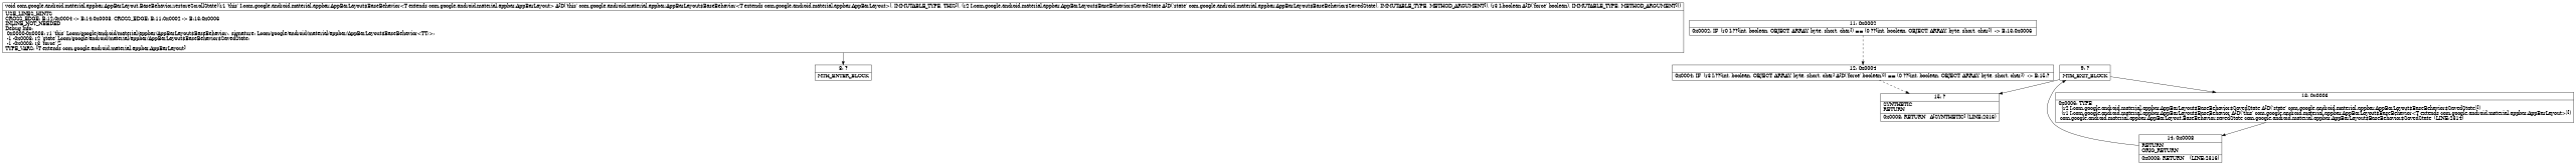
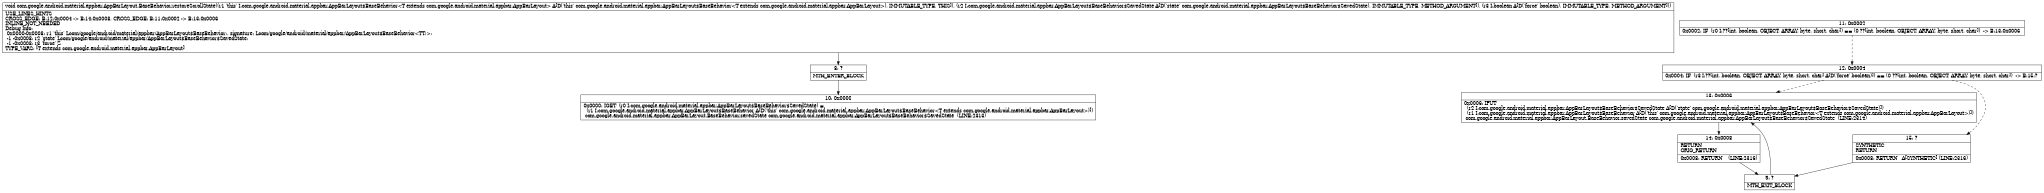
  digraph {
    node [shape=record]
    n1 [label="{8\:\ ?|MTH_ENTER_BLOCK\l}"]
+   n2 [label="{10\:\ 0x0000|0x0000: IGET  (r0 I:com.google.android.material.appbar.AppBarLayout$BaseBehavior$SavedState) = \l  (r1 I:com.google.android.material.appbar.AppBarLayout$BaseBehavior A[D('this' com.google.android.material.appbar.AppBarLayout$BaseBehavior\<T extends com.google.android.material.appbar.AppBarLayout\>)])\l com.google.android.material.appbar.AppBarLayout.BaseBehavior.savedState com.google.android.material.appbar.AppBarLayout$BaseBehavior$SavedState  (LINE:2313)\l}"]
    n3 [label="{11\:\ 0x0002|0x0002: IF  (r0 I:??[int, boolean, OBJECT, ARRAY, byte, short, char]) == (0 ??[int, boolean, OBJECT, ARRAY, byte, short, char])  \-\> B:13:0x0006 \l}"]
    n4 [label="{12\:\ 0x0004|0x0004: IF  (r3 I:??[int, boolean, OBJECT, ARRAY, byte, short, char] A[D('force' boolean)]) == (0 ??[int, boolean, OBJECT, ARRAY, byte, short, char])  \-\> B:15:? \l}"]
-   n5 [label="{13\:\ 0x0006|0x0006: TYPE  \l  (r2 I:com.google.android.material.appbar.AppBarLayout$BaseBehavior$SavedState A[D('state' com.google.android.material.appbar.AppBarLayout$BaseBehavior$SavedState)])\l  (r1 I:com.google.android.material.appbar.AppBarLayout$BaseBehavior A[D('this' com.google.android.material.appbar.AppBarLayout$BaseBehavior\<T extends com.google.android.material.appbar.AppBarLayout\>)])\l com.google.android.material.appbar.AppBarLayout.BaseBehavior.savedState com.google.android.material.appbar.AppBarLayout$BaseBehavior$SavedState  (LINE:2314)\l}"]
+   n5 [label="{13\:\ 0x0006|0x0006: IPUT  \l  (r2 I:com.google.android.material.appbar.AppBarLayout$BaseBehavior$SavedState A[D('state' com.google.android.material.appbar.AppBarLayout$BaseBehavior$SavedState)])\l  (r1 I:com.google.android.material.appbar.AppBarLayout$BaseBehavior A[D('this' com.google.android.material.appbar.AppBarLayout$BaseBehavior\<T extends com.google.android.material.appbar.AppBarLayout\>)])\l com.google.android.material.appbar.AppBarLayout.BaseBehavior.savedState com.google.android.material.appbar.AppBarLayout$BaseBehavior$SavedState  (LINE:2314)\l}"]
    n6 [label="{15\:\ ?|SYNTHETIC\lRETURN\l|0x0008: RETURN   A[SYNTHETIC] (LINE:2316)\l}"]
    n7 [label="{14\:\ 0x0008|RETURN\lORIG_RETURN\l|0x0008: RETURN    (LINE:2316)\l}"]
    n8 [label="{9\:\ ?|MTH_EXIT_BLOCK\l}"]
    n9 [label="{void com.google.android.material.appbar.AppBarLayout.BaseBehavior.restoreScrollState((r1 'this' I:com.google.android.material.appbar.AppBarLayout$BaseBehavior\<T extends com.google.android.material.appbar.AppBarLayout\> A[D('this' com.google.android.material.appbar.AppBarLayout$BaseBehavior\<T extends com.google.android.material.appbar.AppBarLayout\>), IMMUTABLE_TYPE, THIS]), (r2 I:com.google.android.material.appbar.AppBarLayout$BaseBehavior$SavedState A[D('state' com.google.android.material.appbar.AppBarLayout$BaseBehavior$SavedState), IMMUTABLE_TYPE, METHOD_ARGUMENT]), (r3 I:boolean A[D('force' boolean), IMMUTABLE_TYPE, METHOD_ARGUMENT]))  | USE_LINES_HINTS\lCROSS_EDGE: B:12:0x0004 \-\> B:14:0x0008, CROSS_EDGE: B:11:0x0002 \-\> B:13:0x0006\lINLINE_NOT_NEEDED\lDebug Info:\l  0x0000\-0x0008: r1 'this' Lcom\/google\/android\/material\/appbar\/AppBarLayout$BaseBehavior;, signature: Lcom\/google\/android\/material\/appbar\/AppBarLayout$BaseBehavior\<TT;\>;\l  \-1 \-0x0008: r2 'state' Lcom\/google\/android\/material\/appbar\/AppBarLayout$BaseBehavior$SavedState;\l  \-1 \-0x0008: r3 'force' Z\lTYPE_VARS: [T extends com.google.android.material.appbar.AppBarLayout]\l}"]
+   n1 -> n2
    n3 -> n4 [style=dashed]
+   n4 -> n5 [style=dashed]
    n4 -> n6 [style=dashed]
    n5 -> n7
-   n8 -> n6
+   n6 -> n8
    n7 -> n8
    n8 -> n5
    n9 -> n1
  }
